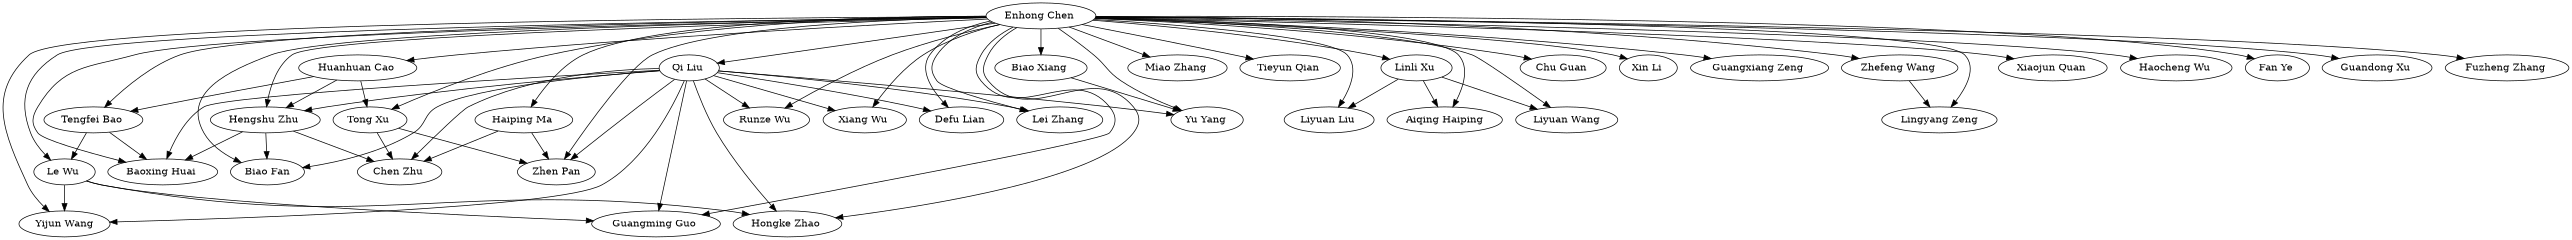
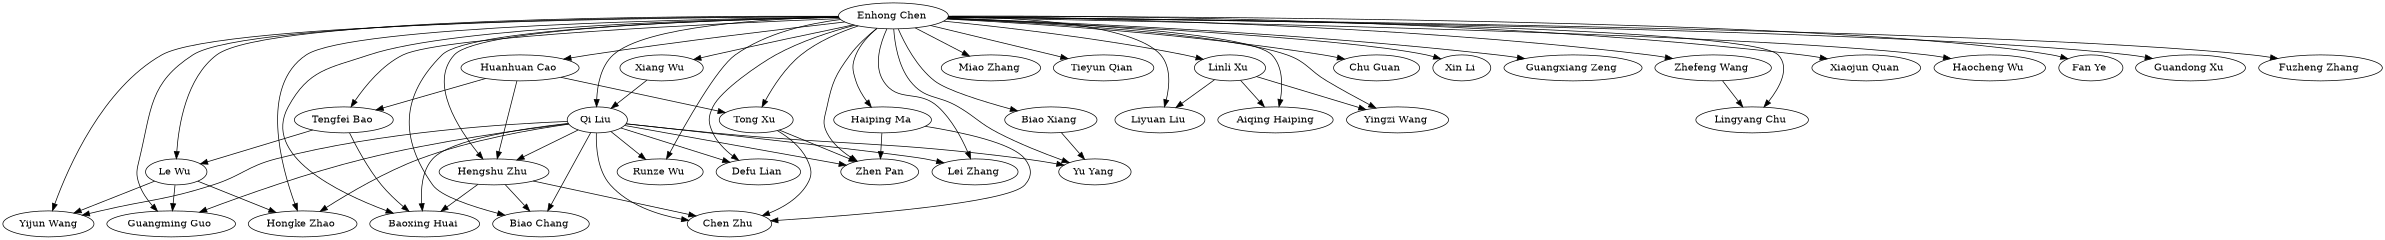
  strict digraph {
    "Enhong Chen "
-   "Biao Chang " [label="Biao Fan"]
+   "Biao Chang "
    "Miao Zhang "
    "Tieyun Qian "
    "Linli Xu "
    "Yijun Wang"
    "Zhen Pan"
    "Liyuan Liu "
    "Chu Guan "
    "Xin Li "
    n11 [label="Aiqing Haiping"]
    "Guangxiang Zeng "
    "Tong Xu "
    "Tengfei Bao "
-   "Lingyang Chu " [label="Lingyang Zeng"]
+   "Lingyang Chu "
    "Guangming Guo "
    "Yu Yang "
    "Zhefeng Wang "
    "Biao Xiang "
    "Xiaojun Quan "
    "Haocheng Wu "
    "Runze Wu "
    "Haiping Ma "
    "Fan Ye "
    "Xiang Wu "
    "Guandong Xu "
    "Baoxing Huai "
    "Le Wu "
    "Hongke Zhao "
-   "Yingzi Wang " [label="Liyuan Wang"]
+   "Yingzi Wang "
    "Qi Liu "
    "Hengshu Zhu "
    "Huanhuan Cao "
    "Defu Lian "
    "Fuzheng Zhang "
    "Lei Zhang "
    "Chen Zhu "
    "Enhong Chen " -> "Biao Chang "
    "Enhong Chen " -> "Miao Zhang "
    "Enhong Chen " -> "Tieyun Qian "
    "Enhong Chen " -> "Linli Xu "
    "Enhong Chen " -> "Yijun Wang"
    "Enhong Chen " -> "Zhen Pan"
    "Enhong Chen " -> "Liyuan Liu "
    "Enhong Chen " -> "Chu Guan "
    "Enhong Chen " -> "Xin Li "
    "Enhong Chen " -> n11
    "Enhong Chen " -> "Guangxiang Zeng "
    "Enhong Chen " -> "Tong Xu "
    "Enhong Chen " -> "Tengfei Bao "
    "Enhong Chen " -> "Lingyang Chu "
    "Enhong Chen " -> "Guangming Guo "
    "Enhong Chen " -> "Yu Yang "
    "Enhong Chen " -> "Zhefeng Wang "
    "Enhong Chen " -> "Biao Xiang "
    "Enhong Chen " -> "Xiaojun Quan "
    "Enhong Chen " -> "Haocheng Wu "
    "Enhong Chen " -> "Runze Wu "
    "Enhong Chen " -> "Haiping Ma "
    "Enhong Chen " -> "Fan Ye "
    "Enhong Chen " -> "Xiang Wu "
    "Enhong Chen " -> "Guandong Xu "
    "Enhong Chen " -> "Baoxing Huai "
    "Enhong Chen " -> "Le Wu "
    "Enhong Chen " -> "Hongke Zhao "
    "Enhong Chen " -> "Yingzi Wang "
    "Enhong Chen " -> "Qi Liu "
    "Enhong Chen " -> "Hengshu Zhu "
    "Enhong Chen " -> "Huanhuan Cao "
    "Enhong Chen " -> "Defu Lian "
    "Enhong Chen " -> "Fuzheng Zhang "
    "Enhong Chen " -> "Lei Zhang "
    "Linli Xu " -> "Liyuan Liu "
    "Linli Xu " -> n11
    "Linli Xu " -> "Yingzi Wang "
    "Tong Xu " -> "Zhen Pan"
    "Tong Xu " -> "Chen Zhu "
    "Tengfei Bao " -> "Baoxing Huai "
    "Tengfei Bao " -> "Le Wu "
    "Zhefeng Wang " -> "Lingyang Chu "
    "Biao Xiang " -> "Yu Yang "
    "Haiping Ma " -> "Zhen Pan"
    "Haiping Ma " -> "Chen Zhu "
    "Le Wu " -> "Yijun Wang"
    "Le Wu " -> "Guangming Guo "
    "Le Wu " -> "Hongke Zhao "
    "Qi Liu " -> "Biao Chang "
    "Qi Liu " -> "Yijun Wang"
    "Qi Liu " -> "Zhen Pan"
    "Qi Liu " -> "Guangming Guo "
    "Qi Liu " -> "Yu Yang "
    "Qi Liu " -> "Runze Wu "
-   "Qi Liu " -> "Xiang Wu "
+   "Xiang Wu " -> "Qi Liu "
    "Qi Liu " -> "Baoxing Huai "
    "Qi Liu " -> "Hongke Zhao "
    "Qi Liu " -> "Hengshu Zhu "
    "Qi Liu " -> "Defu Lian "
    "Qi Liu " -> "Lei Zhang "
    "Qi Liu " -> "Chen Zhu "
    "Hengshu Zhu " -> "Biao Chang "
    "Hengshu Zhu " -> "Baoxing Huai "
    "Hengshu Zhu " -> "Chen Zhu "
    "Huanhuan Cao " -> "Tong Xu "
    "Huanhuan Cao " -> "Tengfei Bao "
    "Huanhuan Cao " -> "Hengshu Zhu "
  }
